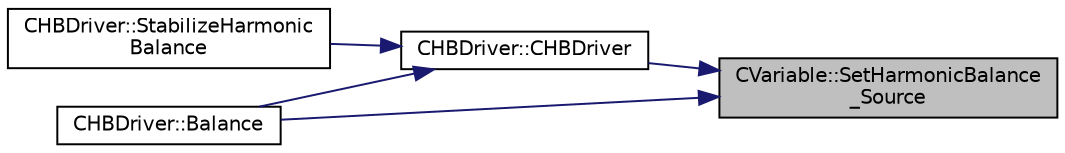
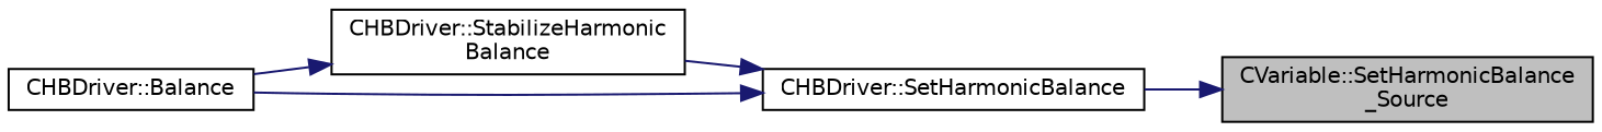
  digraph {
    rankdir=RL
    node [color=black fillcolor=white fontname=Helvetica fontsize=10 shape=record style=filled]
    edge [color=midnightblue dir=back fontname=Helvetica fontsize=10 labelfontname=Helvetica labelfontsize=10 style=solid]
    n1 [fillcolor=grey75 fontcolor=black height=0.2 label="CVariable::SetHarmonicBalance\l_Source" width=0.4]
-   n2 [height=0.2 label="CHBDriver::CHBDriver" width=0.4]
+   n2 [height=0.2 label="CHBDriver::SetHarmonicBalance" width=0.4]
    n3 [height=0.2 label="CHBDriver::StabilizeHarmonic\lBalance" width=0.4]
    n4 [height=0.2 label="CHBDriver::Balance" width=0.4]
    n1 -> n2
    n2 -> n3
    n2 -> n4
-   n1 -> n4
+   n3 -> n4
  }
